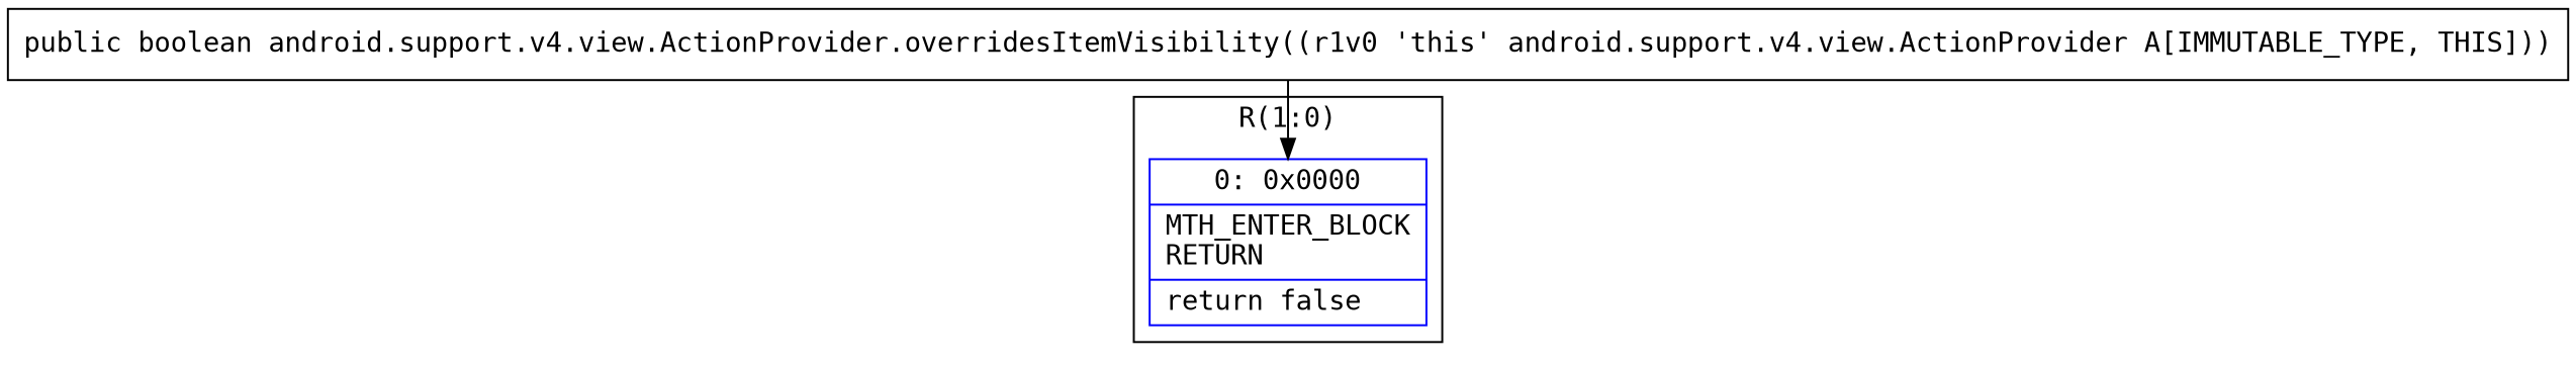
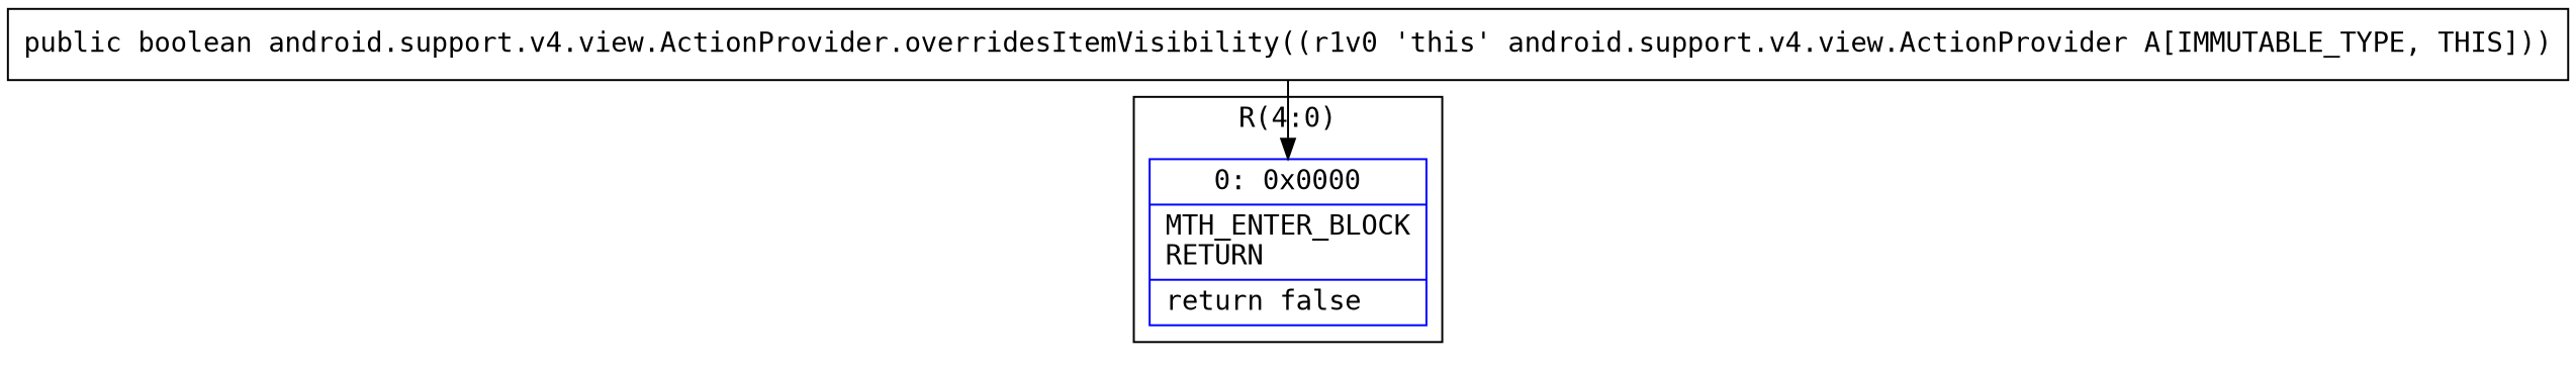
  digraph {
    fontname="DejaVu Sans Mono"
    node [shape=record fontname="DejaVu Sans Mono"]
    n1 [color=blue label="{0\:\ 0x0000|MTH_ENTER_BLOCK\lRETURN\l|return false\l}"]
    n2 [label="{public boolean android.support.v4.view.ActionProvider.overridesItemVisibility((r1v0 'this' android.support.v4.view.ActionProvider A[IMMUTABLE_TYPE, THIS])) }"]
    subgraph cluster_1 {
-     label="R(1:0)"
+     label="R(4:0)"
      n1
    }
    n2 -> n1 [fontname="DejaVu Sans Mono"]
  }
